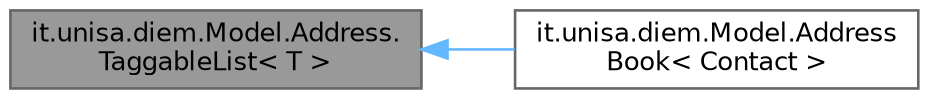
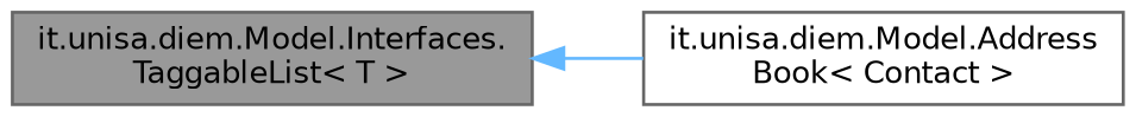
  digraph {
    rankdir=LR
    node [color=gray40 fontname=Helvetica fontsize=10 shape=box style=filled]
-   n1 [fillcolor=grey60 fontcolor=black height=0.2 label="it.unisa.diem.Model.Address.\lTaggableList\< T \>" width=0.4]
+   n1 [fillcolor=grey60 fontcolor=black height=0.2 label="it.unisa.diem.Model.Interfaces.\lTaggableList\< T \>" width=0.4]
    n2 [fillcolor=white height=0.2 label="it.unisa.diem.Model.Address\lBook\< Contact \>" width=0.4]
    n1 -> n2 [color=steelblue1 dir=back fontname=Helvetica fontsize=10 labelfontname=Helvetica labelfontsize=10 style=solid]
  }
